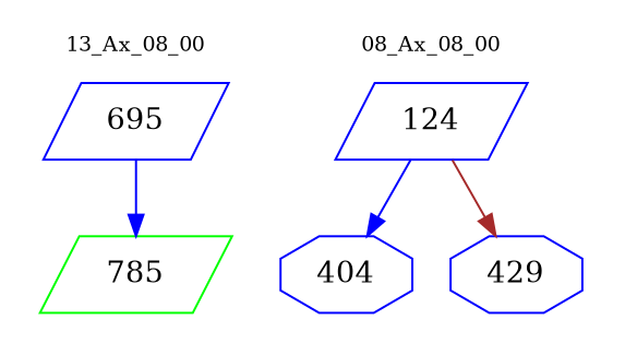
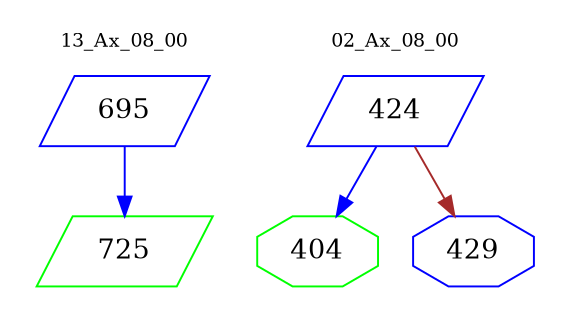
  digraph {
    node [color=blue shape=parallelogram]
    edge [color=blue]
    n1 [label=695]
-   n2 [color=green label=785]
-   n3 [label=124]
-   n4 [label=404 shape=octagon]
+   n2 [color=green label=725]
+   n3 [label=424]
+   n4 [color=green label=404 shape=octagon]
    n5 [label=429 shape=octagon]
    subgraph cluster_1 {
      color=white
      fontsize=10
      label="13_Ax_08_00"
      n1
      n2
    }
    subgraph cluster_2 {
      color=white
      fontsize=10
-     label="08_Ax_08_00"
+     label="02_Ax_08_00"
      n3
      n4
      n5
    }
    n1 -> n2
    n3 -> n4
    n3 -> n5 [color=brown]
  }
